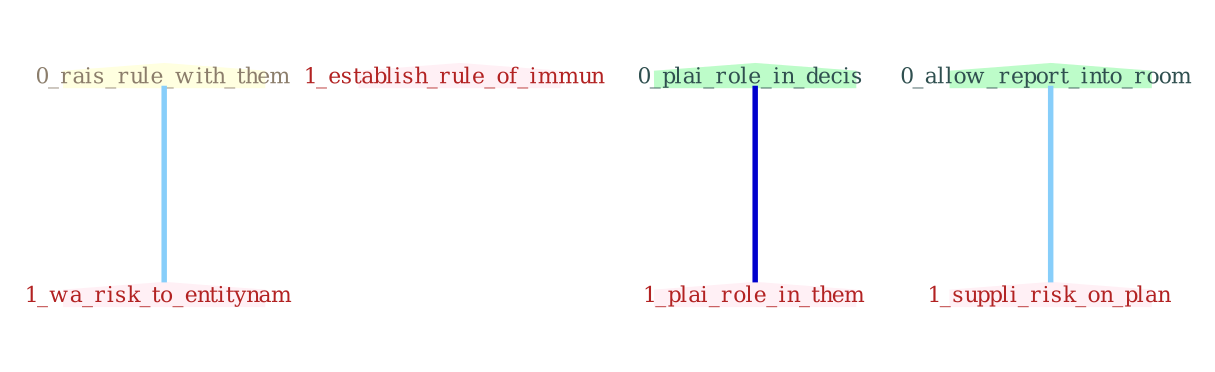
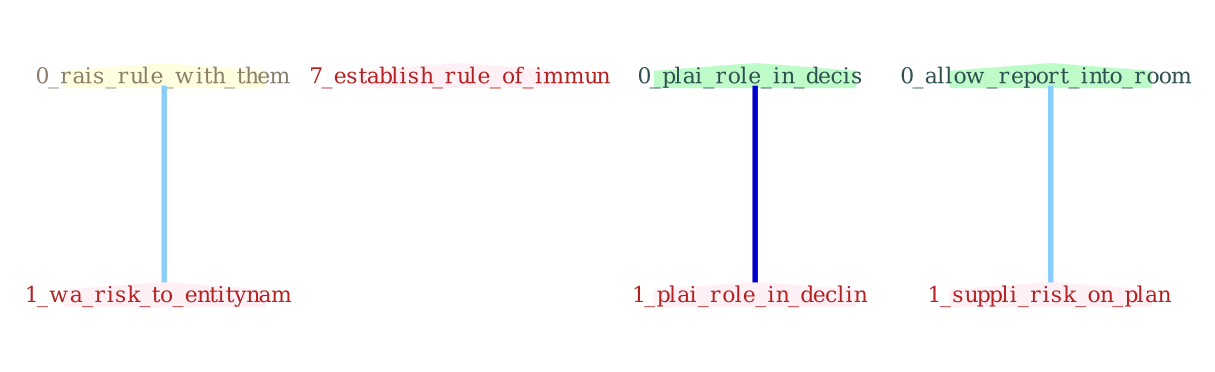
  graph {
    node [color="#fff0f5" fixedsize=true fontcolor="#b22222" fontsize=4 shape=house style=filled]
    edge [color="#87cefa" w=1]
    n1 [color="#ffffe0" fontcolor="#8b7d6b" height=.06 label="0_rais_rule_with_them" width=.5]
    "1_wa_risk_to_entitynam " [height=.06 width=.5]
-   "1_establish_rule_of_immun " [height=.06 width=.5]
-   "1_plai_role_in_declin " [height=.06 width=.5 label="1_plai_role_in_them"]
+   "1_establish_rule_of_immun " [height=.06 width=.5 label="7_establish_rule_of_immun"]
+   "1_plai_role_in_declin " [height=.06 width=.5]
    n5 [height=.06 label="1_suppli_risk_on_plan" width=.5]
    "0_plai_role_in_decis " [color="#BDFCC9" fontcolor="#2f4f4f" height=.06 width=.5]
    "0_allow_report_into_room " [color="#BDFCC9" fontcolor="#2f4f4f" height=.06 width=.5]
    subgraph sub_1 {
      n1
    }
    subgraph sub_2 {
      "1_wa_risk_to_entitynam "
      "1_establish_rule_of_immun "
      "1_plai_role_in_declin "
      n5
    }
    n1 -- "1_wa_risk_to_entitynam "
    "0_plai_role_in_decis " -- "1_plai_role_in_declin " [color="#0000cd" w=3]
    "0_allow_report_into_room " -- n5
  }
